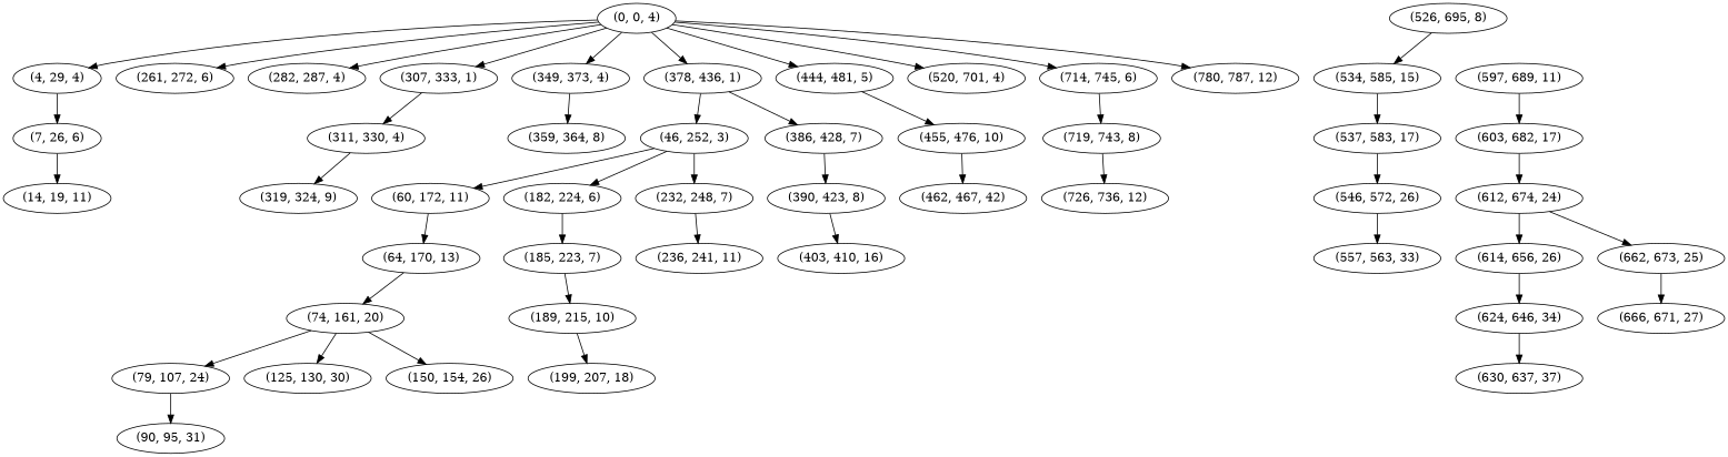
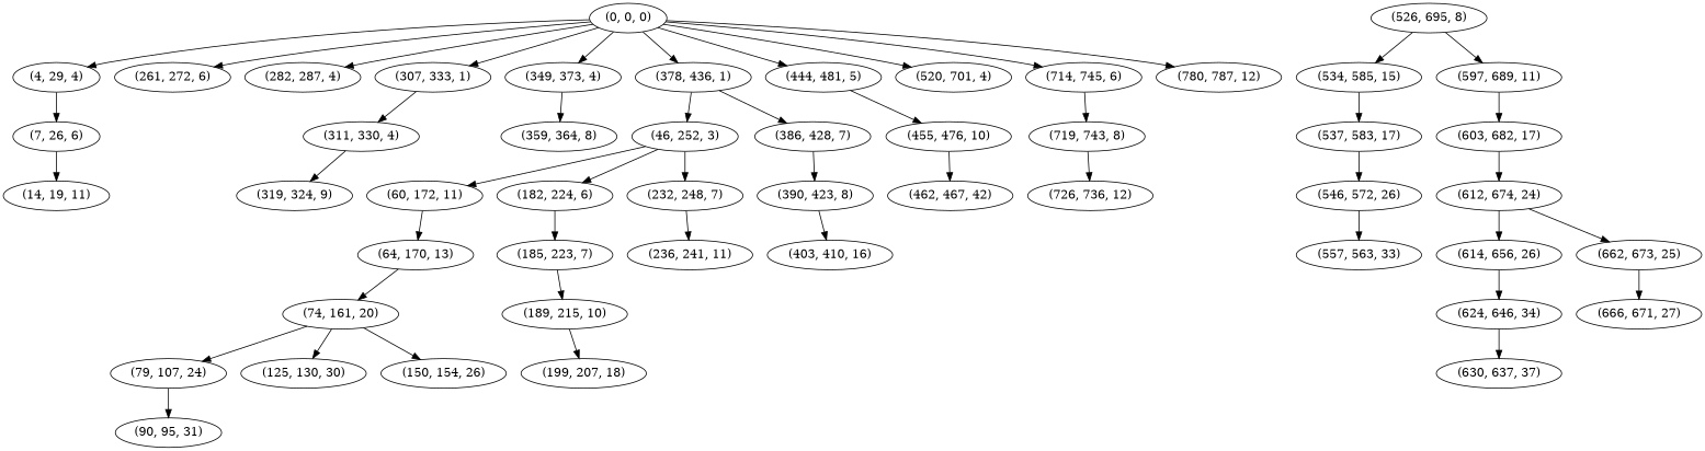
  digraph {
    fontname="DejaVu Serif"
    node [fontname="DejaVu Serif"]
    edge [fontname="DejaVu Serif"]
-   "(0, 0, 0)" [label="(0, 0, 4)"]
+   "(0, 0, 0)"
    "(4, 29, 4)"
    "(261, 272, 6)"
    "(282, 287, 4)"
    "(307, 333, 1)"
    "(349, 373, 4)"
    "(378, 436, 1)"
    "(444, 481, 5)"
    "(520, 701, 4)"
    "(714, 745, 6)"
    "(780, 787, 12)"
    "(7, 26, 6)"
    "(46, 252, 3)"
    "(60, 172, 11)"
    "(182, 224, 6)"
    "(232, 248, 7)"
    "(311, 330, 4)"
    "(359, 364, 8)"
    "(386, 428, 7)"
    "(455, 476, 10)"
    "(719, 743, 8)"
    "(14, 19, 11)"
    "(64, 170, 13)"
    "(185, 223, 7)"
    "(236, 241, 11)"
    "(74, 161, 20)"
    "(79, 107, 24)"
    "(125, 130, 30)"
    "(150, 154, 26)"
    "(90, 95, 31)"
    "(189, 215, 10)"
    "(199, 207, 18)"
    "(319, 324, 9)"
    "(390, 423, 8)"
    "(403, 410, 16)"
    n36 [label="(462, 467, 42)"]
    "(526, 695, 8)"
    "(534, 585, 15)"
    "(597, 689, 11)"
    "(537, 583, 17)"
    "(603, 682, 17)"
    "(546, 572, 26)"
    "(557, 563, 33)"
    "(612, 674, 24)"
    "(614, 656, 26)"
    "(662, 673, 25)"
    "(624, 646, 34)"
    "(666, 671, 27)"
    "(630, 637, 37)"
    "(726, 736, 12)"
    "(0, 0, 0)" -> "(4, 29, 4)"
    "(0, 0, 0)" -> "(261, 272, 6)"
    "(0, 0, 0)" -> "(282, 287, 4)"
    "(0, 0, 0)" -> "(307, 333, 1)"
    "(0, 0, 0)" -> "(349, 373, 4)"
    "(0, 0, 0)" -> "(378, 436, 1)"
    "(0, 0, 0)" -> "(444, 481, 5)"
    "(0, 0, 0)" -> "(520, 701, 4)"
    "(0, 0, 0)" -> "(714, 745, 6)"
    "(0, 0, 0)" -> "(780, 787, 12)"
    "(4, 29, 4)" -> "(7, 26, 6)"
    "(307, 333, 1)" -> "(311, 330, 4)"
    "(349, 373, 4)" -> "(359, 364, 8)"
    "(378, 436, 1)" -> "(46, 252, 3)"
    "(378, 436, 1)" -> "(386, 428, 7)"
    "(444, 481, 5)" -> "(455, 476, 10)"
    "(714, 745, 6)" -> "(719, 743, 8)"
    "(7, 26, 6)" -> "(14, 19, 11)"
    "(46, 252, 3)" -> "(60, 172, 11)"
    "(46, 252, 3)" -> "(182, 224, 6)"
    "(46, 252, 3)" -> "(232, 248, 7)"
    "(60, 172, 11)" -> "(64, 170, 13)"
    "(182, 224, 6)" -> "(185, 223, 7)"
    "(232, 248, 7)" -> "(236, 241, 11)"
    "(311, 330, 4)" -> "(319, 324, 9)"
    "(386, 428, 7)" -> "(390, 423, 8)"
    "(455, 476, 10)" -> n36
    "(719, 743, 8)" -> "(726, 736, 12)"
    "(64, 170, 13)" -> "(74, 161, 20)"
    "(185, 223, 7)" -> "(189, 215, 10)"
    "(74, 161, 20)" -> "(79, 107, 24)"
    "(74, 161, 20)" -> "(125, 130, 30)"
    "(74, 161, 20)" -> "(150, 154, 26)"
    "(79, 107, 24)" -> "(90, 95, 31)"
    "(189, 215, 10)" -> "(199, 207, 18)"
    "(390, 423, 8)" -> "(403, 410, 16)"
    "(526, 695, 8)" -> "(534, 585, 15)"
+   "(526, 695, 8)" -> "(597, 689, 11)"
    "(534, 585, 15)" -> "(537, 583, 17)"
    "(597, 689, 11)" -> "(603, 682, 17)"
    "(537, 583, 17)" -> "(546, 572, 26)"
    "(603, 682, 17)" -> "(612, 674, 24)"
    "(546, 572, 26)" -> "(557, 563, 33)"
    "(612, 674, 24)" -> "(614, 656, 26)"
    "(612, 674, 24)" -> "(662, 673, 25)"
    "(614, 656, 26)" -> "(624, 646, 34)"
    "(662, 673, 25)" -> "(666, 671, 27)"
    "(624, 646, 34)" -> "(630, 637, 37)"
  }
